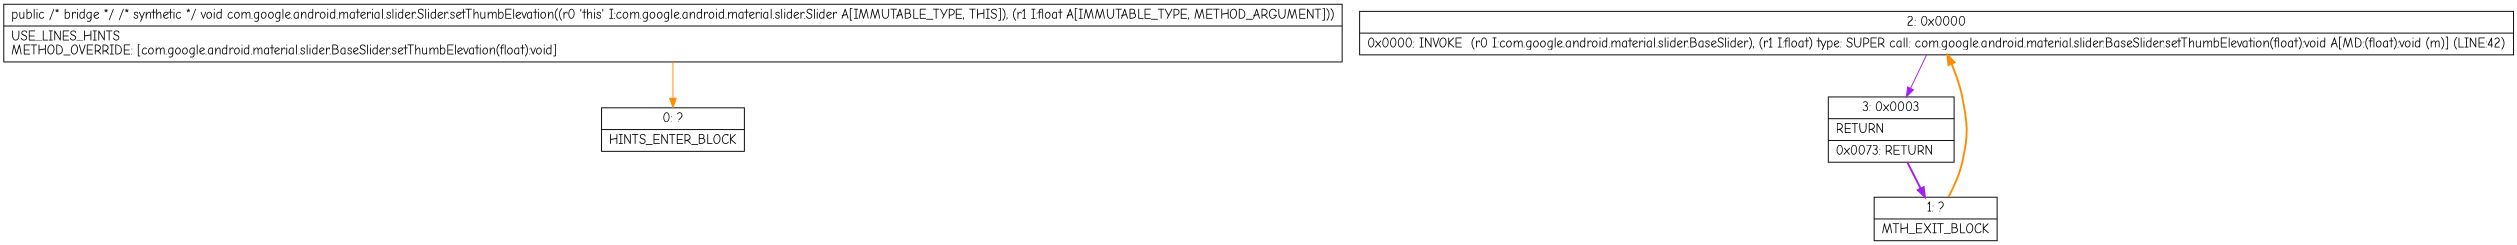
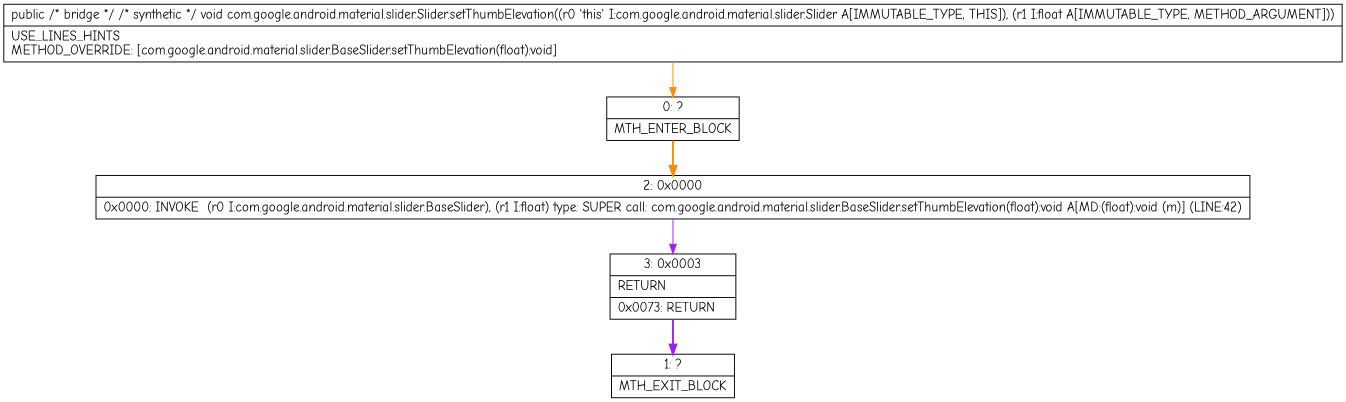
  digraph {
    fontname="Comic Neue"
    node [fontname="Comic Neue" shape=record]
    edge [color=darkorange fontname="Comic Neue" style=bold]
-   n1 [label="{0\:\ ?|HINTS_ENTER_BLOCK\l}"]
+   n1 [label="{0\:\ ?|MTH_ENTER_BLOCK\l}"]
    n2 [label="{2\:\ 0x0000|0x0000: INVOKE  (r0 I:com.google.android.material.slider.BaseSlider), (r1 I:float) type: SUPER call: com.google.android.material.slider.BaseSlider.setThumbElevation(float):void A[MD:(float):void (m)] (LINE:42)\l}"]
    n3 [label="{3\:\ 0x0003|RETURN\l|0x0073: RETURN   \l}"]
    n4 [label="{1\:\ ?|MTH_EXIT_BLOCK\l}"]
    n5 [label="{public \/* bridge *\/ \/* synthetic *\/ void com.google.android.material.slider.Slider.setThumbElevation((r0 'this' I:com.google.android.material.slider.Slider A[IMMUTABLE_TYPE, THIS]), (r1 I:float A[IMMUTABLE_TYPE, METHOD_ARGUMENT]))  | USE_LINES_HINTS\lMETHOD_OVERRIDE: [com.google.android.material.slider.BaseSlider.setThumbElevation(float):void]\l}"]
-   n4 -> n2
+   n1 -> n2
    n2 -> n3 [color=purple style=solid]
    n3 -> n4 [color=purple]
    n5 -> n1 [style=solid]
  }
